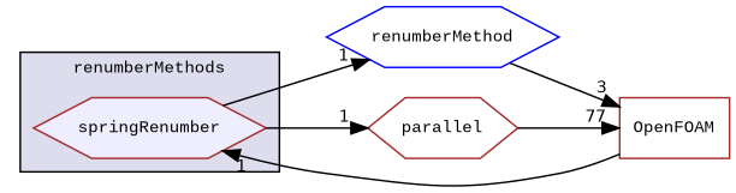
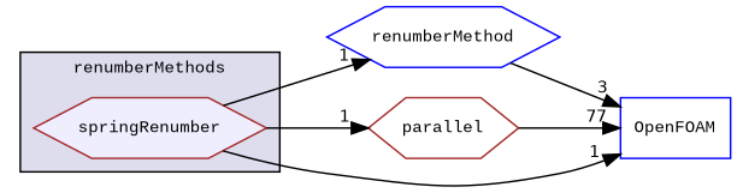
  digraph {
    compound=true
    fontname="Liberation Mono"
    rankdir=LR
    node [color=brown fontname="Liberation Mono" fontsize=10 shape=hexagon]
    edge [fontname="Liberation Mono" headlabel=1 labeldistance=1.5 labelfontname=Helvetica labelfontsize=10]
    n1 [fillcolor="#eeeeff" label=springRenumber pencolor=black style=filled]
    n2 [color=blue label=renumberMethod]
    n3 [label=parallel]
-   n4 [label=OpenFOAM shape=box]
+   n4 [color=blue label=OpenFOAM shape=box]
    subgraph cluster_1 {
      bgcolor="#ddddee"
      fontsize=10
      label=renumberMethods
      pencolor=black
      n1
    }
    n1 -> n2
    n1 -> n3
-   n4 -> n1
+   n1 -> n4
    n2 -> n4 [headlabel=3]
    n3 -> n4 [headlabel=77]
  }
